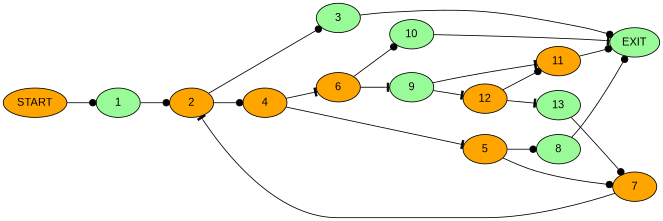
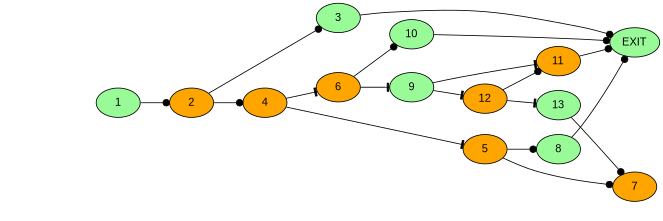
  digraph {
    fontname="Liberation Sans"
    rankdir=LR
    node [fillcolor=orange fontname="Liberation Sans" style=filled]
    edge [arrowhead=dot fontname="Liberation Sans"]
-   n1 [label=START]
    1 [fillcolor=palegreen]
    2
    n4 [fillcolor=palegreen label=EXIT]
    3 [fillcolor=palegreen]
    4
    5
    6
    7
    8 [fillcolor=palegreen]
    9 [fillcolor=palegreen]
    10 [fillcolor=palegreen]
    11
    12
    13 [fillcolor=palegreen]
-   n1 -> 1
    1 -> 2
    2 -> 3
    2 -> 4
    3 -> n4
    4 -> 5 [arrowhead=tee]
    4 -> 6 [arrowhead=tee]
    5 -> 7
    5 -> 8
    6 -> 9 [arrowhead=tee]
    6 -> 10
-   7 -> 2 [arrowhead=tee]
    8 -> n4
    9 -> 11 [arrowhead=tee]
    9 -> 12 [arrowhead=tee]
-   10 -> n4 [arrowhead=tee]
+   10 -> n4
    11 -> n4
    12 -> 11
    12 -> 13 [arrowhead=tee]
    13 -> 7
  }
